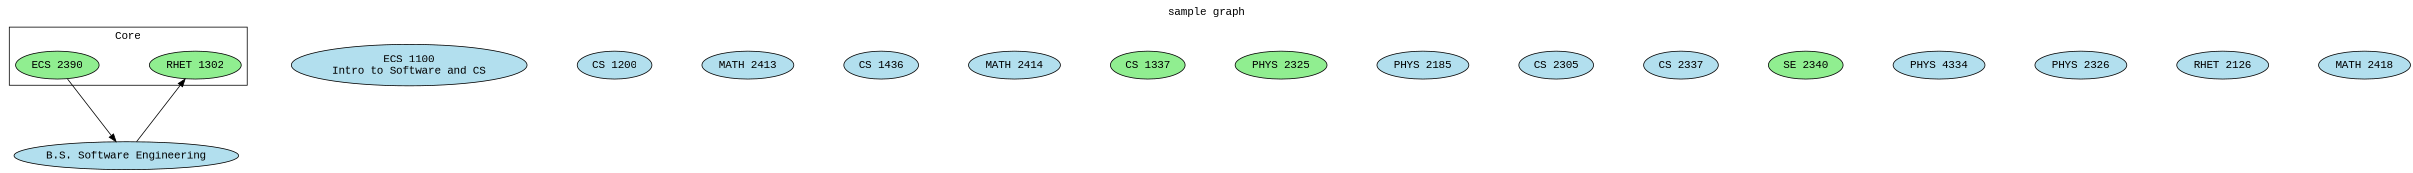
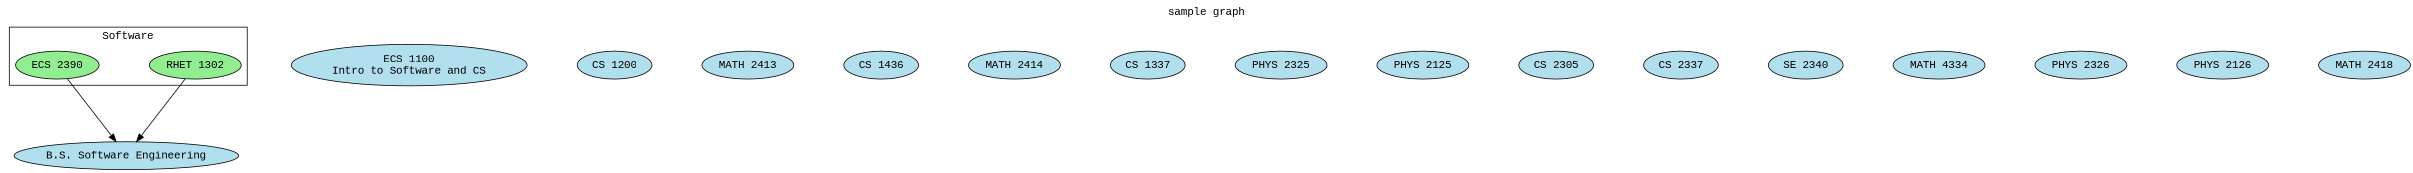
  strict digraph {
    fontname="Liberation Mono"
    label="sample graph"
    labeljust=c
    labelloc=t
    nodesep=0.9
    rankdir=TB
    ranksep=1.0
    splines=spline
    node [fillcolor=lightblue2 fontname="Liberation Mono" style="solid,filled"]
    edge [fontname="Liberation Mono"]
    "RHET 1302" [fillcolor=lightgreen]
    "ECS 2390" [fillcolor=lightgreen]
    "B.S. Software Engineering"
    "ECS 1100" [label="\N\nIntro to Software and CS"]
    "CS 1200"
    "MATH 2413"
    "CS 1436"
    "MATH 2414"
-   "CS 1337" [fillcolor=lightgreen]
-   "PHYS 2325" [fillcolor=lightgreen]
-   "PHYS 2125" [label="PHYS 2185"]
+   "CS 1337"
+   "PHYS 2325"
+   "PHYS 2125"
    "CS 2305"
    "CS 2337"
-   "SE 2340" [fillcolor=lightgreen]
-   "MATH 4334" [label="PHYS 4334"]
+   "SE 2340"
+   "MATH 4334"
    "PHYS 2326"
-   "PHYS 2126" [label="RHET 2126"]
+   "PHYS 2126"
    "MATH 2418"
    subgraph cluster_1 {
-     label=Core
+     label=Software
      "RHET 1302"
      "ECS 2390"
    }
    "ECS 2390" -> "B.S. Software Engineering"
-   "B.S. Software Engineering" -> "RHET 1302"
+   "RHET 1302" -> "B.S. Software Engineering"
  }
